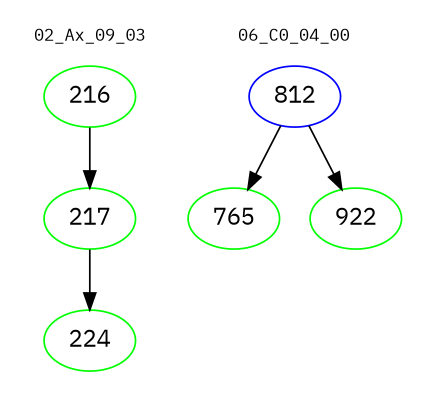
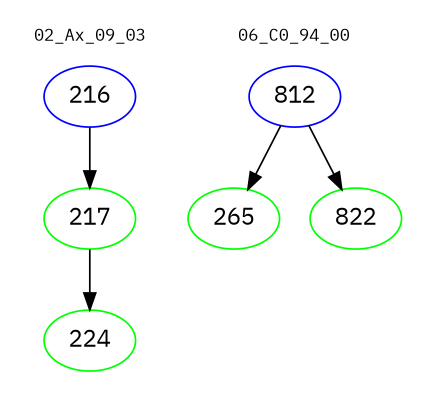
  digraph {
    fontname="IBM Plex Mono"
    node [color=green fontname="IBM Plex Mono"]
    edge [color=black fontname="IBM Plex Mono"]
-   n1 [label=216]
+   n1 [color=blue label=216]
    n2 [label=217]
    n3 [label=224]
    n4 [color=blue label=812]
-   n5 [label=765]
-   n6 [label=922]
+   n5 [label=265]
+   n6 [label=822]
    subgraph cluster_1 {
      color=white
      fontsize=10
      label="02_Ax_09_03"
      n1
      n2
      n3
    }
    subgraph cluster_2 {
      color=white
      fontsize=10
-     label="06_C0_04_00"
+     label="06_C0_94_00"
      n4
      n5
      n6
    }
    n1 -> n2
    n2 -> n3
    n4 -> n5
    n4 -> n6
  }
